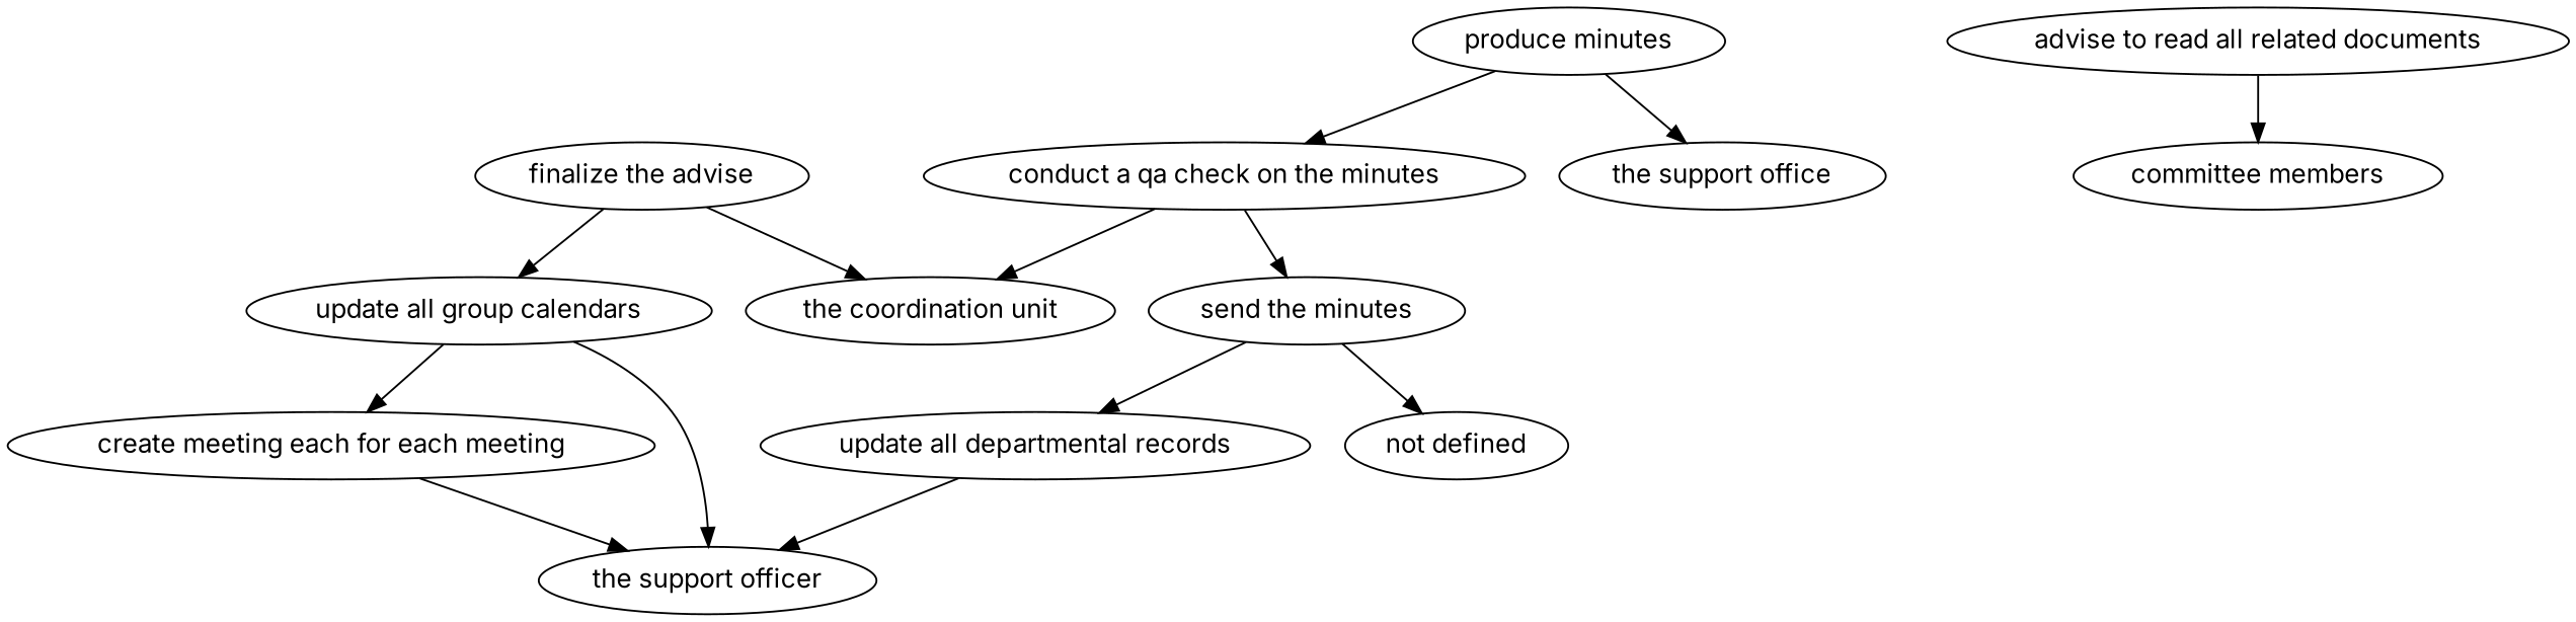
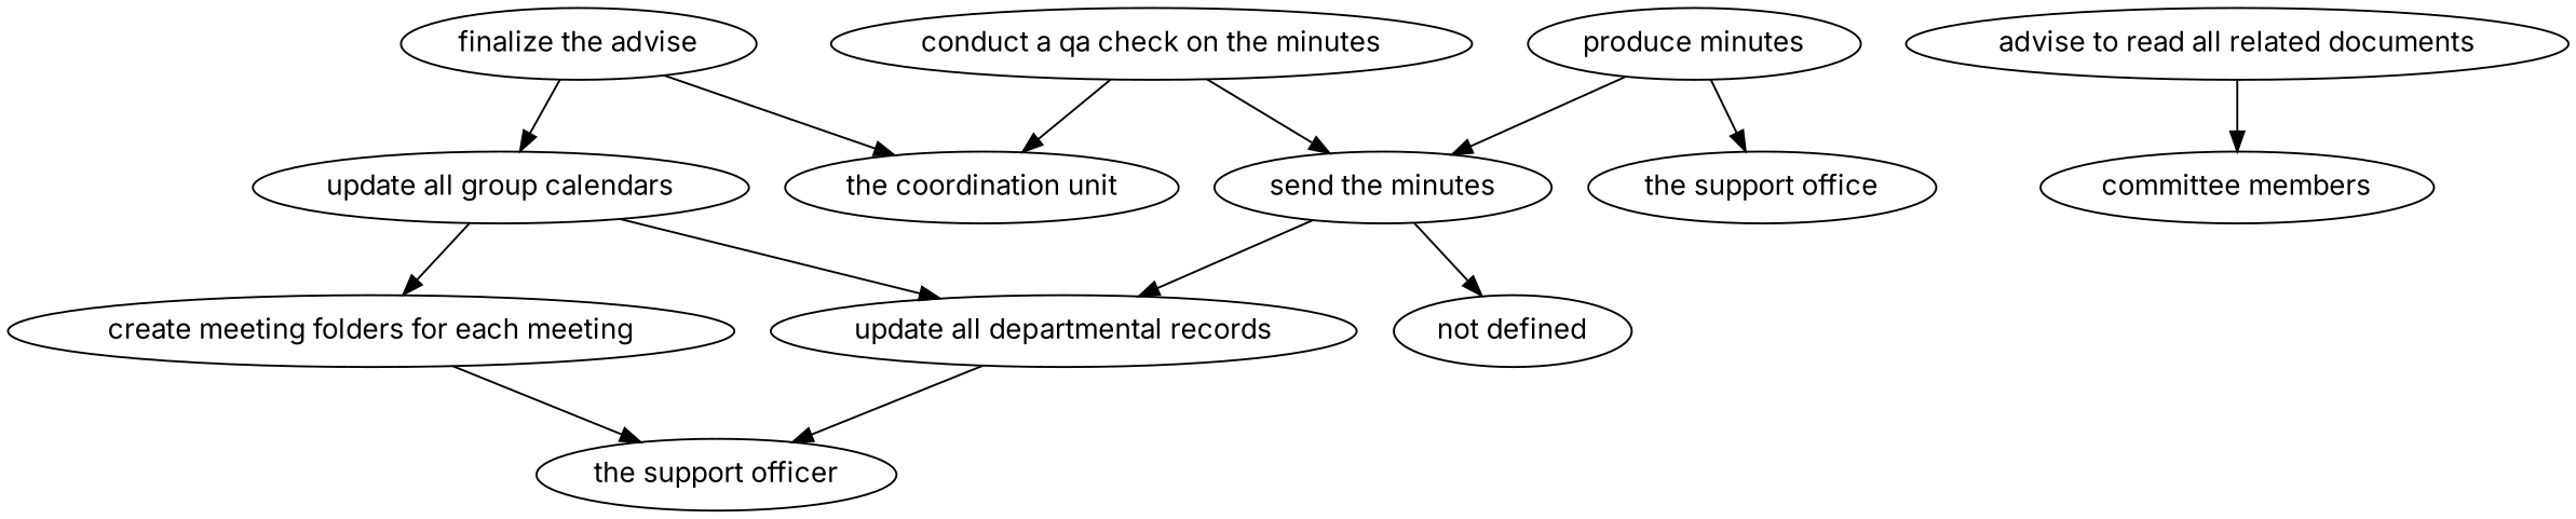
  strict digraph {
    fontname=Inter
    node [fontname=Inter]
    edge [attrs="{'type': 'actor performer', 'label': 'actor performer'}" fontname=Inter]
    n1 [attrs="{'type': 'Activity', 'label': 'finalize the dates'}" label="finalize the advise"]
    "update all group calendars" [attrs="{'type': 'Activity', 'label': 'update all group calendars'}"]
    "the coordination unit" [attrs="{'type': 'Actor', 'label': 'the coordination unit'}"]
-   "create meeting folders for each meeting" [attrs="{'type': 'Activity', 'label': 'create meeting folders for each meeting'}" label="create meeting each for each meeting"]
+   "create meeting folders for each meeting" [attrs="{'type': 'Activity', 'label': 'create meeting folders for each meeting'}"]
    "the support officer" [attrs="{'type': 'Actor', 'label': 'the support officer'}"]
    "advise to read all related documents" [attrs="{'type': 'Activity', 'label': 'advise to read all related documents'}"]
    "committee members" [attrs="{'type': 'Actor', 'label': 'committee members'}"]
    "produce minutes" [attrs="{'type': 'Activity', 'label': 'produce minutes'}"]
    "conduct a qa check on the minutes" [attrs="{'type': 'Activity', 'label': 'conduct a qa check on the minutes'}"]
    "the support office" [attrs="{'type': 'Actor', 'label': 'the support office'}"]
    "send the minutes" [attrs="{'type': 'Activity', 'label': 'send the minutes'}"]
    "update all departmental records" [attrs="{'type': 'Activity', 'label': 'update all departmental records'}"]
    "not defined" [attrs="{'type': 'Actor', 'label': 'not defined'}"]
    n1 -> "update all group calendars" [attrs="{'type': 'flow', 'label': 'flow'}"]
    n1 -> "the coordination unit"
    "update all group calendars" -> "create meeting folders for each meeting" [attrs="{'type': 'flow', 'label': 'flow'}"]
-   "update all group calendars" -> "the support officer"
+   "update all group calendars" -> "update all departmental records"
    "create meeting folders for each meeting" -> "the support officer"
    "advise to read all related documents" -> "committee members"
-   "produce minutes" -> "conduct a qa check on the minutes" [attrs="{'type': 'flow', 'label': 'flow'}"]
+   "produce minutes" -> "send the minutes" [attrs="{'type': 'flow', 'label': 'flow'}"]
    "produce minutes" -> "the support office"
    "conduct a qa check on the minutes" -> "the coordination unit"
    "conduct a qa check on the minutes" -> "send the minutes" [attrs="{'type': 'flow', 'label': 'flow'}"]
    "send the minutes" -> "update all departmental records" [attrs="{'type': 'flow', 'label': 'flow'}"]
    "send the minutes" -> "not defined"
    "update all departmental records" -> "the support officer"
  }
